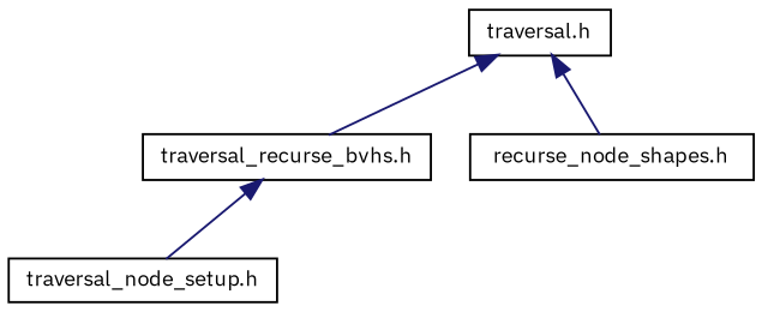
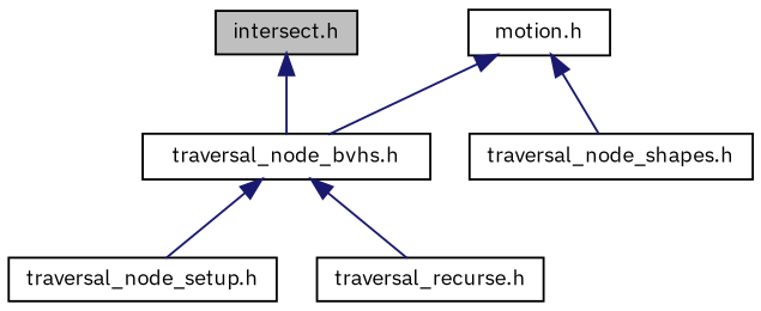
  digraph {
    fontname="IBM Plex Sans"
    node [color=black fillcolor=white fontname="IBM Plex Sans" fontsize=10 shape=record style=filled]
    edge [color=midnightblue dir=back fontname="IBM Plex Sans" fontsize=10 labelfontname=FreeSans labelfontsize=10 style=solid]
-   n2 [height=0.2 label="traversal_recurse_bvhs.h" width=0.4]
-   n3 [height=0.2 label="traversal.h" width=0.4]
-   n4 [height=0.2 label="recurse_node_shapes.h" width=0.4]
+   n1 [fillcolor=grey75 fontcolor=black height=0.2 label="intersect.h" width=0.4]
+   n2 [height=0.2 label="traversal_node_bvhs.h" width=0.4]
+   n3 [height=0.2 label="motion.h" width=0.4]
+   n4 [height=0.2 label="traversal_node_shapes.h" width=0.4]
    n5 [height=0.2 label="traversal_node_setup.h" width=0.4]
+   n6 [height=0.2 label="traversal_recurse.h" width=0.4]
+   n1 -> n2
    n2 -> n5
+   n2 -> n6
    n3 -> n2
    n3 -> n4
  }
